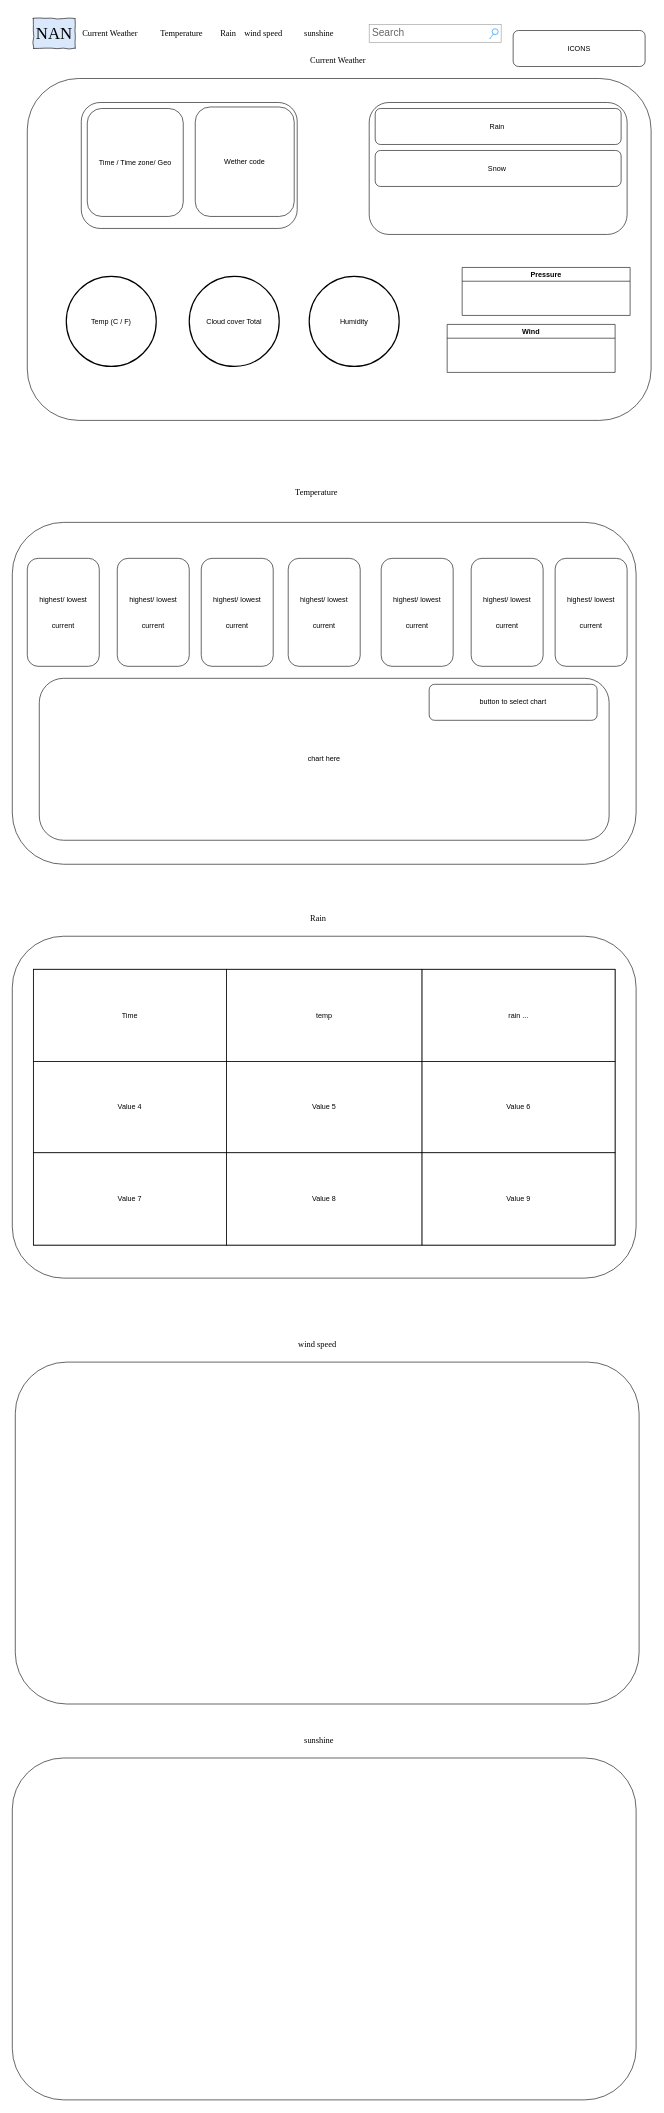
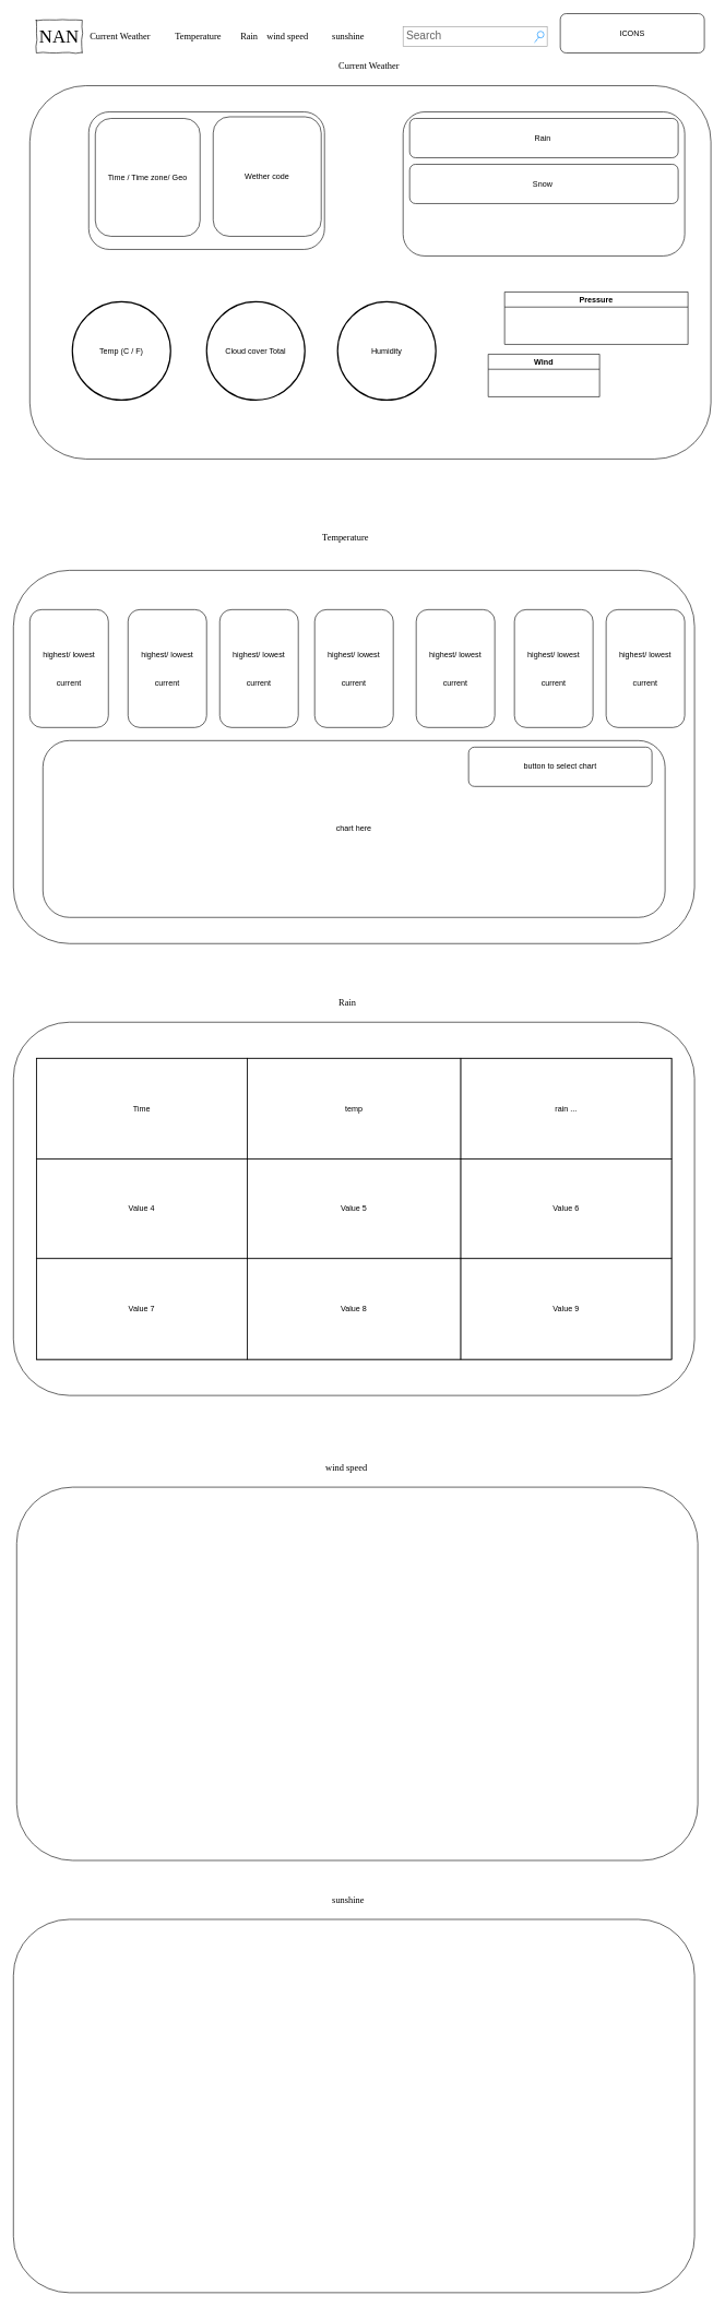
  <mxCell id="0" />
  <mxCell id="1" parent="0" />
- <mxCell id="2" value="NAN" style="whiteSpace=wrap;html=1;rounded=0;shadow=0;labelBackgroundColor=none;strokeWidth=1;fontFamily=Verdana;fontSize=28;align=center;comic=1;fillColor=#dae8fc;" parent="1" vertex="1"><mxGeometry x="55" y="30" width="70" height="50" as="geometry" /></mxCell>
+ <mxCell id="2" value="NAN" style="whiteSpace=wrap;html=1;rounded=0;shadow=0;labelBackgroundColor=none;strokeWidth=1;fontFamily=Verdana;fontSize=28;align=center;comic=1;" parent="1" vertex="1"><mxGeometry x="55" y="30" width="70" height="50" as="geometry" /></mxCell>
  <mxCell id="3" value="Search" style="strokeWidth=1;shadow=0;dashed=0;align=center;html=1;shape=mxgraph.mockup.forms.searchBox;strokeColor=#999999;mainText=;strokeColor2=#008cff;fontColor=#666666;fontSize=17;align=left;spacingLeft=3;rounded=0;labelBackgroundColor=none;comic=1;" parent="1" vertex="1"><mxGeometry x="615" y="40" width="220" height="30" as="geometry" /></mxCell>
  <mxCell id="4" value="Temperature" style="text;html=1;points=[];align=left;verticalAlign=top;spacingTop=-4;fontSize=14;fontFamily=Verdana" parent="1" vertex="1"><mxGeometry x="265" y="45" width="100" height="20" as="geometry" /></mxCell>
  <mxCell id="5" value="Rain" style="text;html=1;points=[];align=left;verticalAlign=top;spacingTop=-4;fontSize=14;fontFamily=Verdana" parent="1" vertex="1"><mxGeometry x="365" y="45" width="60" height="20" as="geometry" /></mxCell>
  <mxCell id="6" value="wind speed" style="text;html=1;points=[];align=left;verticalAlign=top;spacingTop=-4;fontSize=14;fontFamily=Verdana" parent="1" vertex="1"><mxGeometry x="405" y="45" width="60" height="20" as="geometry" /></mxCell>
  <mxCell id="7" value="sunshine" style="text;html=1;points=[];align=left;verticalAlign=top;spacingTop=-4;fontSize=14;fontFamily=Verdana" parent="1" vertex="1"><mxGeometry x="505" y="45" width="70" height="20" as="geometry" /></mxCell>
  <mxCell id="8" value="" style="rounded=1;whiteSpace=wrap;html=1;" parent="1" vertex="1"><mxGeometry x="20" y="870" width="1040" height="570" as="geometry" /></mxCell>
- <mxCell id="9" value="ICONS" style="rounded=1;whiteSpace=wrap;html=1;" parent="1" vertex="1"><mxGeometry x="855" y="50" width="220" height="60" as="geometry" /></mxCell>
+ <mxCell id="9" value="ICONS" style="rounded=1;whiteSpace=wrap;html=1;" parent="1" vertex="1"><mxGeometry x="855" y="20" width="220" height="60" as="geometry" /></mxCell>
  <mxCell id="10" value="" style="rounded=1;whiteSpace=wrap;html=1;" parent="1" vertex="1"><mxGeometry x="20" y="1560" width="1040" height="570" as="geometry" /></mxCell>
  <mxCell id="11" value="Temperature" style="text;html=1;points=[];align=left;verticalAlign=top;spacingTop=-4;fontSize=14;fontFamily=Verdana" parent="1" vertex="1"><mxGeometry x="490" y="810" width="100" height="20" as="geometry" /></mxCell>
  <mxCell id="12" value="Rain" style="text;html=1;points=[];align=left;verticalAlign=top;spacingTop=-4;fontSize=14;fontFamily=Verdana" parent="1" vertex="1"><mxGeometry x="515" y="1520" width="60" height="20" as="geometry" /></mxCell>
  <mxCell id="13" value="wind speed" style="text;html=1;points=[];align=left;verticalAlign=top;spacingTop=-4;fontSize=14;fontFamily=Verdana" parent="1" vertex="1"><mxGeometry x="495" y="2230" width="60" height="20" as="geometry" /></mxCell>
  <mxCell id="14" value="" style="rounded=1;whiteSpace=wrap;html=1;" parent="1" vertex="1"><mxGeometry x="25" y="2270" width="1040" height="570" as="geometry" /></mxCell>
  <mxCell id="15" value="sunshine" style="text;html=1;points=[];align=left;verticalAlign=top;spacingTop=-4;fontSize=14;fontFamily=Verdana" parent="1" vertex="1"><mxGeometry x="505" y="2890" width="70" height="20" as="geometry" /></mxCell>
  <mxCell id="16" value="" style="rounded=1;whiteSpace=wrap;html=1;" parent="1" vertex="1"><mxGeometry x="20" y="2930" width="1040" height="570" as="geometry" /></mxCell>
  <mxCell id="17" value="highest/ lowest&lt;br&gt;&lt;br&gt;&lt;br&gt;current" style="rounded=1;whiteSpace=wrap;html=1;" parent="1" vertex="1"><mxGeometry x="45" y="930" width="120" height="180" as="geometry" /></mxCell>
  <mxCell id="18" value="chart here" style="rounded=1;whiteSpace=wrap;html=1;" parent="1" vertex="1"><mxGeometry x="65" y="1130" width="950" height="270" as="geometry" /></mxCell>
  <mxCell id="19" value="" style="rounded=1;whiteSpace=wrap;html=1;" parent="1" vertex="1"><mxGeometry x="45" y="130" width="1040" height="570" as="geometry" /></mxCell>
  <mxCell id="20" value="Current Weather" style="text;html=1;points=[];align=left;verticalAlign=top;spacingTop=-4;fontSize=14;fontFamily=Verdana" parent="1" vertex="1"><mxGeometry x="135" y="45" width="100" height="20" as="geometry" /></mxCell>
  <mxCell id="21" value="Current Weather" style="text;html=1;points=[];align=left;verticalAlign=top;spacingTop=-4;fontSize=14;fontFamily=Verdana" parent="1" vertex="1"><mxGeometry x="515" y="90" width="100" height="20" as="geometry" /></mxCell>
  <mxCell id="22" value="Temp (C / F)" style="strokeWidth=2;html=1;shape=mxgraph.flowchart.start_2;whiteSpace=wrap;" parent="1" vertex="1"><mxGeometry x="110" y="460" width="150" height="150" as="geometry" /></mxCell>
  <mxCell id="23" value="Cloud cover Total" style="strokeWidth=2;html=1;shape=mxgraph.flowchart.start_2;whiteSpace=wrap;" parent="1" vertex="1"><mxGeometry x="315" y="460" width="150" height="150" as="geometry" /></mxCell>
  <mxCell id="24" value="" style="rounded=1;whiteSpace=wrap;html=1;" parent="1" vertex="1"><mxGeometry x="615" y="170" width="430" height="220" as="geometry" /></mxCell>
  <mxCell id="25" value="" style="rounded=1;whiteSpace=wrap;html=1;" parent="1" vertex="1"><mxGeometry x="135" y="170" width="360" height="210" as="geometry" /></mxCell>
  <mxCell id="26" value="Humidity" style="strokeWidth=2;html=1;shape=mxgraph.flowchart.start_2;whiteSpace=wrap;" parent="1" vertex="1"><mxGeometry x="515" y="460" width="150" height="150" as="geometry" /></mxCell>
  <mxCell id="27" value="Rain&amp;nbsp;" style="rounded=1;whiteSpace=wrap;html=1;" parent="1" vertex="1"><mxGeometry x="625" y="180" width="410" height="60" as="geometry" /></mxCell>
  <mxCell id="28" value="Snow&amp;nbsp;" style="rounded=1;whiteSpace=wrap;html=1;" parent="1" vertex="1"><mxGeometry x="625" y="250" width="410" height="60" as="geometry" /></mxCell>
  <mxCell id="29" value="Wether code" style="rounded=1;whiteSpace=wrap;html=1;" parent="1" vertex="1"><mxGeometry x="325" y="177.5" width="165" height="182.5" as="geometry" /></mxCell>
  <mxCell id="30" value="Time / Time zone/ Geo" style="rounded=1;whiteSpace=wrap;html=1;" parent="1" vertex="1"><mxGeometry x="145" y="180" width="160" height="180" as="geometry" /></mxCell>
  <mxCell id="31" value="Pressure" style="swimlane;whiteSpace=wrap;html=1;" parent="1" vertex="1"><mxGeometry x="770" y="445" width="280" height="80" as="geometry" /></mxCell>
- <mxCell id="32" value="Wind" style="swimlane;whiteSpace=wrap;html=1;" parent="1" vertex="1"><mxGeometry x="745" y="540" width="280" height="80" as="geometry" /></mxCell>
+ <mxCell id="32" value="Wind" style="swimlane;whiteSpace=wrap;html=1;" parent="1" vertex="1"><mxGeometry x="745" y="540" width="170" height="65" as="geometry" /></mxCell>
  <mxCell id="33" value="highest/ lowest&lt;br&gt;&lt;br&gt;&lt;br&gt;current" style="rounded=1;whiteSpace=wrap;html=1;" parent="1" vertex="1"><mxGeometry x="195" y="930" width="120" height="180" as="geometry" /></mxCell>
  <mxCell id="34" value="highest/ lowest&lt;br&gt;&lt;br&gt;&lt;br&gt;current" style="rounded=1;whiteSpace=wrap;html=1;" parent="1" vertex="1"><mxGeometry x="335" y="930" width="120" height="180" as="geometry" /></mxCell>
  <mxCell id="35" value="highest/ lowest&lt;br&gt;&lt;br&gt;&lt;br&gt;current" style="rounded=1;whiteSpace=wrap;html=1;" parent="1" vertex="1"><mxGeometry x="480" y="930" width="120" height="180" as="geometry" /></mxCell>
  <mxCell id="36" value="highest/ lowest&lt;br&gt;&lt;br&gt;&lt;br&gt;current" style="rounded=1;whiteSpace=wrap;html=1;" parent="1" vertex="1"><mxGeometry x="635" y="930" width="120" height="180" as="geometry" /></mxCell>
  <mxCell id="37" value="highest/ lowest&lt;br&gt;&lt;br&gt;&lt;br&gt;current" style="rounded=1;whiteSpace=wrap;html=1;" parent="1" vertex="1"><mxGeometry x="785" y="930" width="120" height="180" as="geometry" /></mxCell>
  <mxCell id="38" value="highest/ lowest&lt;br&gt;&lt;br&gt;&lt;br&gt;current" style="rounded=1;whiteSpace=wrap;html=1;" parent="1" vertex="1"><mxGeometry x="925" y="930" width="120" height="180" as="geometry" /></mxCell>
  <mxCell id="39" value="button to select chart" style="rounded=1;whiteSpace=wrap;html=1;" parent="1" vertex="1"><mxGeometry x="715" y="1140" width="280" height="60" as="geometry" /></mxCell>
  <mxCell id="40" value="" style="childLayout=tableLayout;recursiveResize=0;shadow=0;fillColor=none;" vertex="1" parent="1"><mxGeometry x="55" y="1615" width="970" height="460" as="geometry" /></mxCell>
  <mxCell id="41" value="" style="shape=tableRow;horizontal=0;startSize=0;swimlaneHead=0;swimlaneBody=0;top=0;left=0;bottom=0;right=0;dropTarget=0;collapsible=0;recursiveResize=0;expand=0;fontStyle=0;fillColor=none;strokeColor=inherit;" vertex="1" parent="40"><mxGeometry width="970" height="154" as="geometry" /></mxCell>
  <mxCell id="42" value="Time" style="connectable=0;recursiveResize=0;strokeColor=inherit;fillColor=none;align=center;whiteSpace=wrap;html=1;" vertex="1" parent="41"><mxGeometry width="322" height="154" as="geometry"><mxRectangle width="322" height="154" as="alternateBounds" /></mxGeometry></mxCell>
  <mxCell id="43" value="temp" style="connectable=0;recursiveResize=0;strokeColor=inherit;fillColor=none;align=center;whiteSpace=wrap;html=1;" vertex="1" parent="41"><mxGeometry x="322" width="326" height="154" as="geometry"><mxRectangle width="326" height="154" as="alternateBounds" /></mxGeometry></mxCell>
  <mxCell id="44" value="rain ..." style="connectable=0;recursiveResize=0;strokeColor=inherit;fillColor=none;align=center;whiteSpace=wrap;html=1;" vertex="1" parent="41"><mxGeometry x="648" width="322" height="154" as="geometry"><mxRectangle width="322" height="154" as="alternateBounds" /></mxGeometry></mxCell>
  <mxCell id="45" style="shape=tableRow;horizontal=0;startSize=0;swimlaneHead=0;swimlaneBody=0;top=0;left=0;bottom=0;right=0;dropTarget=0;collapsible=0;recursiveResize=0;expand=0;fontStyle=0;fillColor=none;strokeColor=inherit;" vertex="1" parent="40"><mxGeometry y="154" width="970" height="152" as="geometry" /></mxCell>
  <mxCell id="46" value="Value 4" style="connectable=0;recursiveResize=0;strokeColor=inherit;fillColor=none;align=center;whiteSpace=wrap;html=1;" vertex="1" parent="45"><mxGeometry width="322" height="152" as="geometry"><mxRectangle width="322" height="152" as="alternateBounds" /></mxGeometry></mxCell>
  <mxCell id="47" value="Value 5" style="connectable=0;recursiveResize=0;strokeColor=inherit;fillColor=none;align=center;whiteSpace=wrap;html=1;" vertex="1" parent="45"><mxGeometry x="322" width="326" height="152" as="geometry"><mxRectangle width="326" height="152" as="alternateBounds" /></mxGeometry></mxCell>
  <mxCell id="48" value="Value 6" style="connectable=0;recursiveResize=0;strokeColor=inherit;fillColor=none;align=center;whiteSpace=wrap;html=1;" vertex="1" parent="45"><mxGeometry x="648" width="322" height="152" as="geometry"><mxRectangle width="322" height="152" as="alternateBounds" /></mxGeometry></mxCell>
  <mxCell id="49" style="shape=tableRow;horizontal=0;startSize=0;swimlaneHead=0;swimlaneBody=0;top=0;left=0;bottom=0;right=0;dropTarget=0;collapsible=0;recursiveResize=0;expand=0;fontStyle=0;fillColor=none;strokeColor=inherit;" vertex="1" parent="40"><mxGeometry y="306" width="970" height="154" as="geometry" /></mxCell>
  <mxCell id="50" value="Value 7" style="connectable=0;recursiveResize=0;strokeColor=inherit;fillColor=none;align=center;whiteSpace=wrap;html=1;" vertex="1" parent="49"><mxGeometry width="322" height="154" as="geometry"><mxRectangle width="322" height="154" as="alternateBounds" /></mxGeometry></mxCell>
  <mxCell id="51" value="Value 8" style="connectable=0;recursiveResize=0;strokeColor=inherit;fillColor=none;align=center;whiteSpace=wrap;html=1;" vertex="1" parent="49"><mxGeometry x="322" width="326" height="154" as="geometry"><mxRectangle width="326" height="154" as="alternateBounds" /></mxGeometry></mxCell>
  <mxCell id="52" value="Value 9" style="connectable=0;recursiveResize=0;strokeColor=inherit;fillColor=none;align=center;whiteSpace=wrap;html=1;" vertex="1" parent="49"><mxGeometry x="648" width="322" height="154" as="geometry"><mxRectangle width="322" height="154" as="alternateBounds" /></mxGeometry></mxCell>
